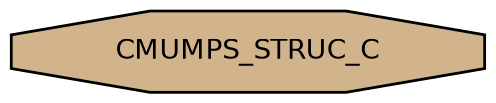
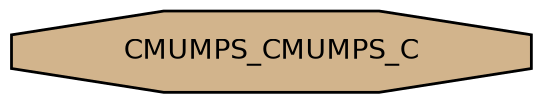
  digraph {
    rankdir=LR
-   n1 [color=black fillcolor=tan fontname=Helvetica fontsize=10 height=0.2 label=CMUMPS_STRUC_C shape=octagon style=filled width=0.4]
+   n1 [color=black fillcolor=tan fontname=Helvetica fontsize=10 height=0.2 label=CMUMPS_CMUMPS_C shape=octagon style=filled width=0.4]
  }
